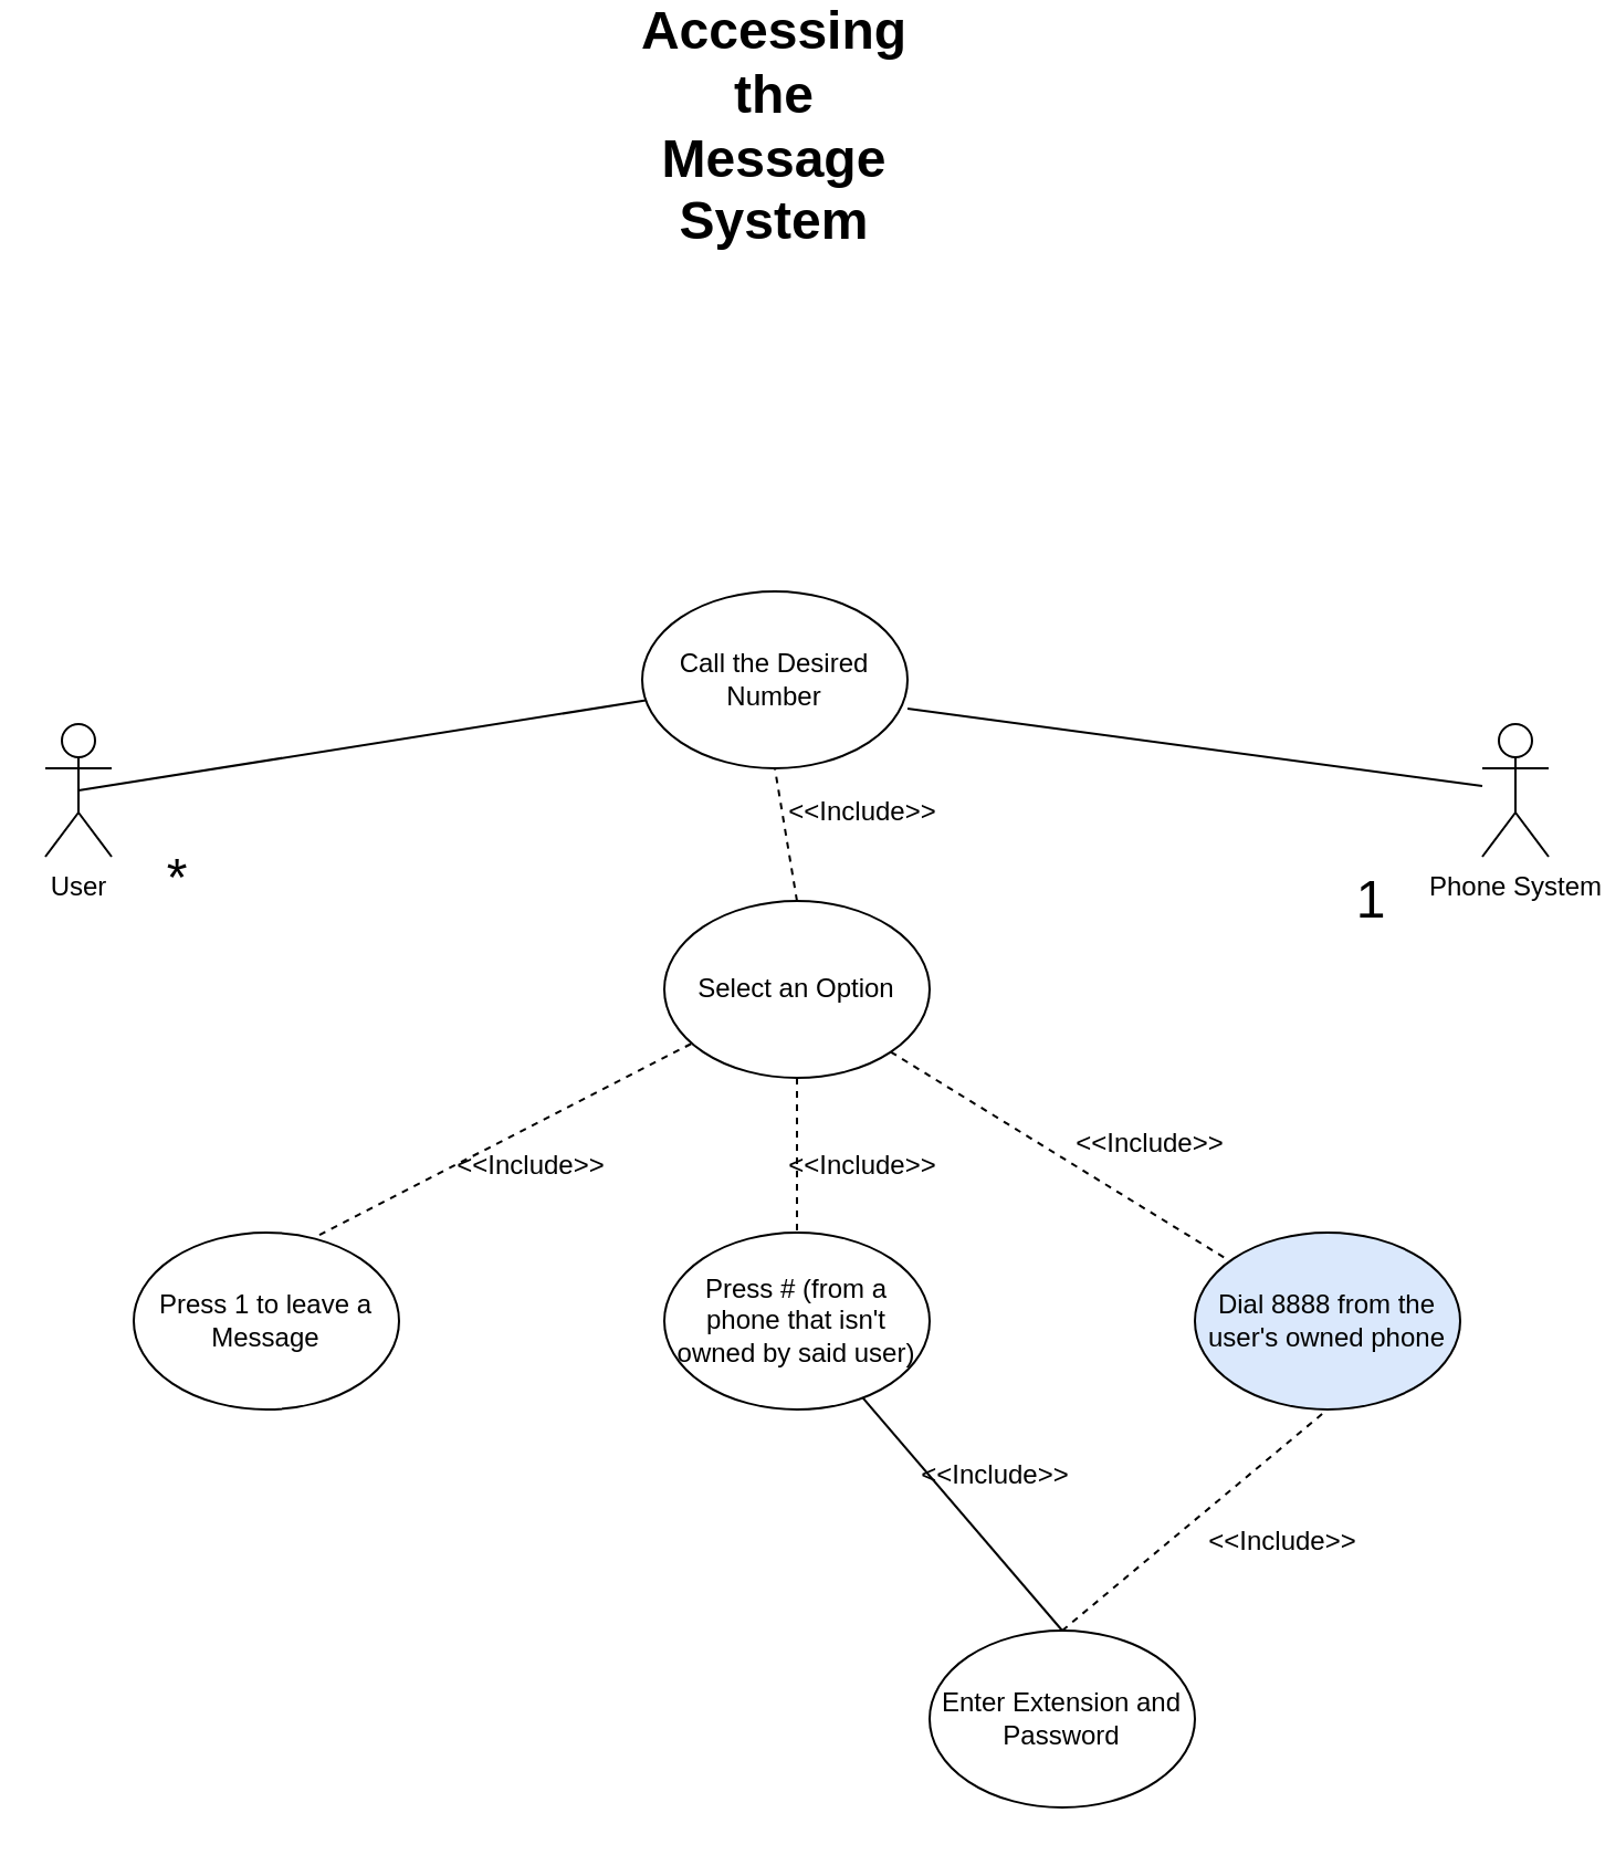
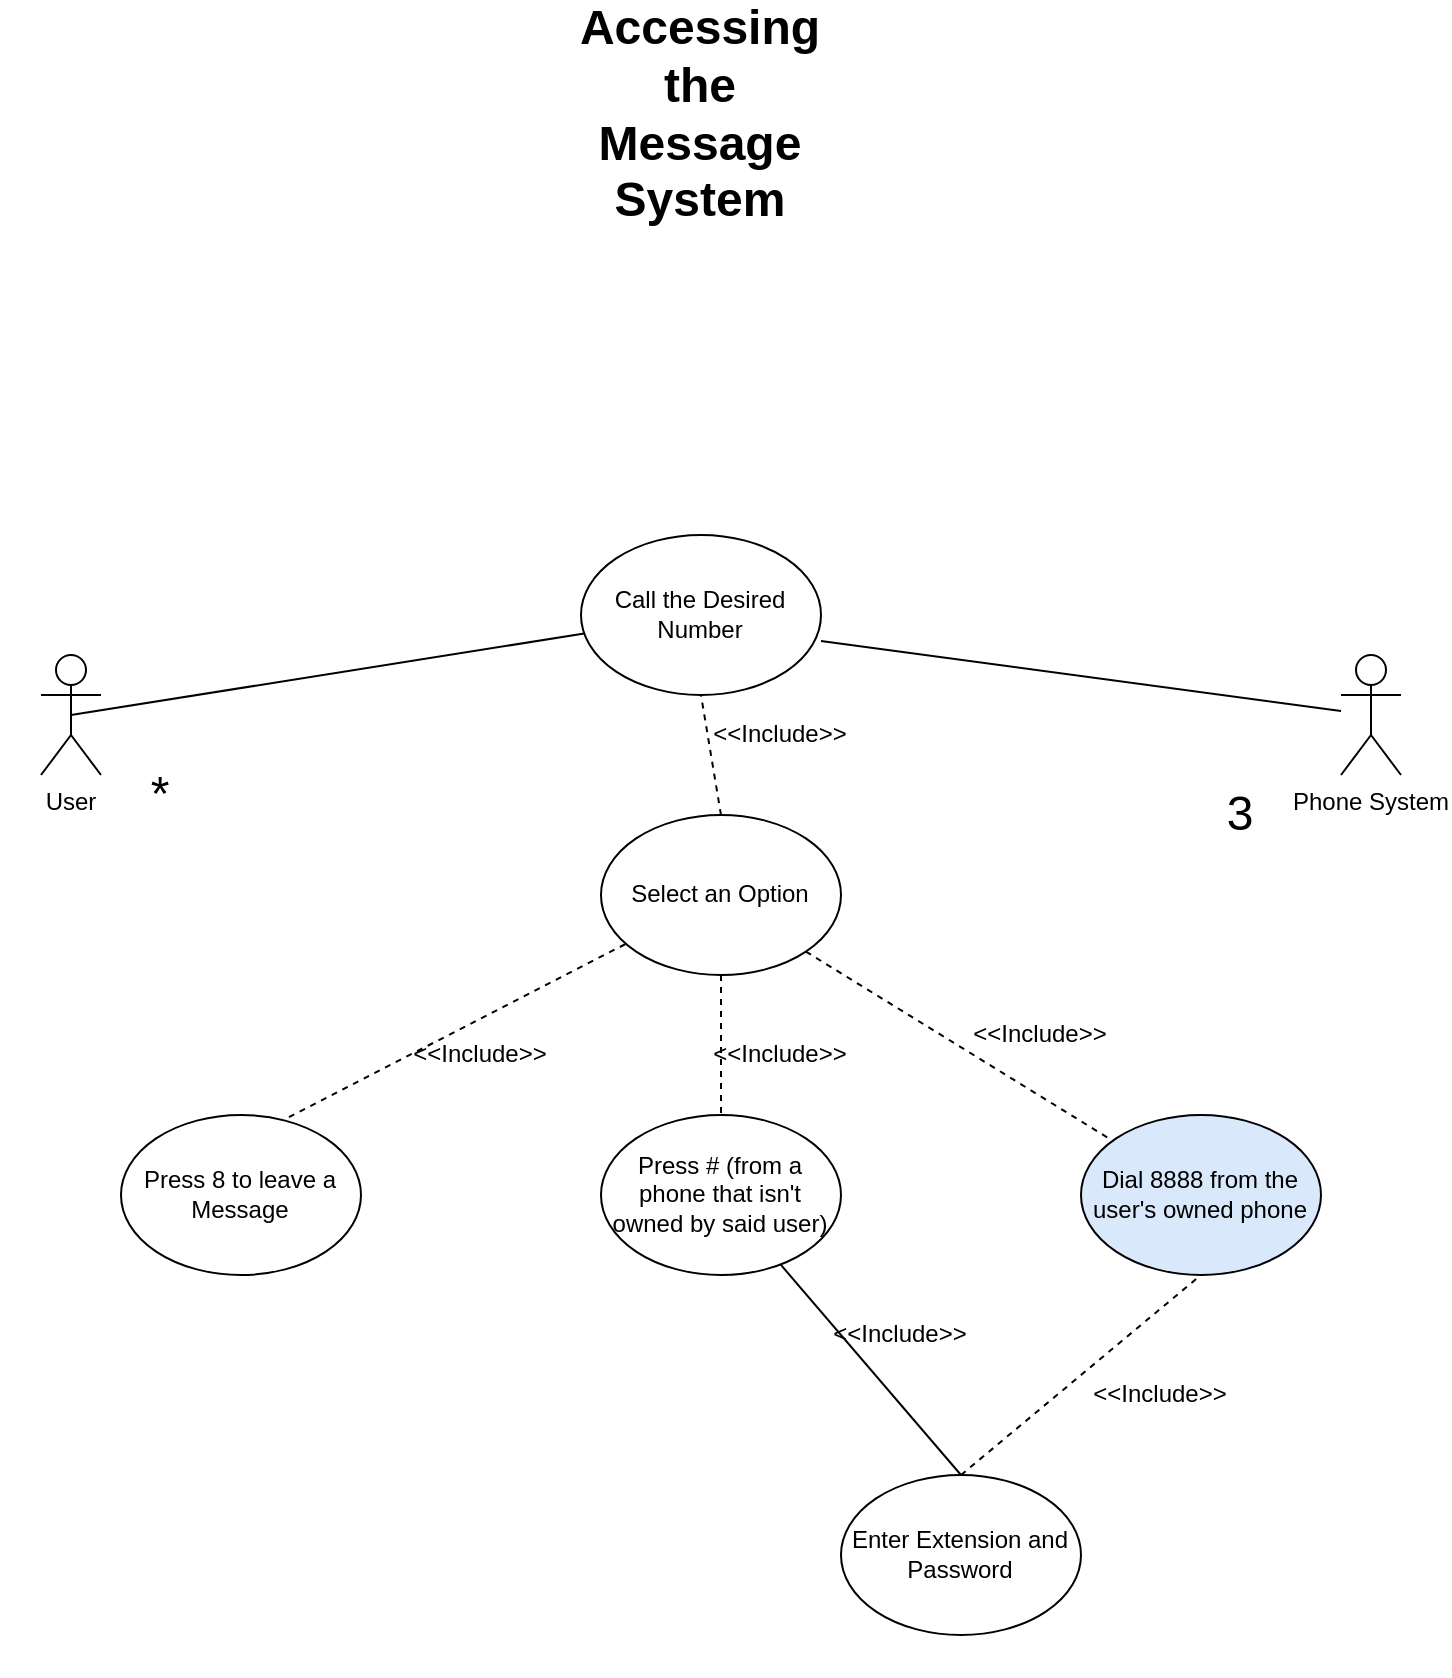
  <mxCell id="0" />
  <mxCell id="1" parent="0" />
  <mxCell id="2" value="User" style="shape=umlActor;verticalLabelPosition=bottom;verticalAlign=top;html=1;outlineConnect=0;fontSize=12;" parent="1" vertex="1"><mxGeometry x="20" y="300" width="30" height="60" as="geometry" /></mxCell>
  <mxCell id="3" value="Phone System" style="shape=umlActor;verticalLabelPosition=bottom;verticalAlign=top;html=1;outlineConnect=0;fontSize=12;" parent="1" vertex="1"><mxGeometry x="670" y="300" width="30" height="60" as="geometry" /></mxCell>
  <mxCell id="4" value="Call the Desired Number" style="ellipse;whiteSpace=wrap;html=1;fontSize=12;" parent="1" vertex="1"><mxGeometry x="290" y="240" width="120" height="80" as="geometry" /></mxCell>
  <mxCell id="5" value="" style="endArrow=none;html=1;fontSize=12;exitX=0.5;exitY=0.5;exitDx=0;exitDy=0;exitPerimeter=0;" parent="1" source="2" target="4" edge="1"><mxGeometry width="50" height="50" relative="1" as="geometry"><mxPoint x="340" y="410" as="sourcePoint" /><mxPoint x="390" y="360" as="targetPoint" /></mxGeometry></mxCell>
  <mxCell id="6" value="" style="endArrow=none;html=1;fontSize=12;exitX=1;exitY=0.663;exitDx=0;exitDy=0;exitPerimeter=0;" parent="1" source="4" target="3" edge="1"><mxGeometry width="50" height="50" relative="1" as="geometry"><mxPoint x="340" y="410" as="sourcePoint" /><mxPoint x="390" y="360" as="targetPoint" /></mxGeometry></mxCell>
  <mxCell id="7" value="Select an Option" style="ellipse;whiteSpace=wrap;html=1;fontSize=12;" parent="1" vertex="1"><mxGeometry x="300" y="380" width="120" height="80" as="geometry" /></mxCell>
- <mxCell id="8" value="Press 1 to leave a Message" style="ellipse;whiteSpace=wrap;html=1;fontSize=12;" parent="1" vertex="1"><mxGeometry x="60" y="530" width="120" height="80" as="geometry" /></mxCell>
+ <mxCell id="8" value="Press 8 to leave a Message" style="ellipse;whiteSpace=wrap;html=1;fontSize=12;" parent="1" vertex="1"><mxGeometry x="60" y="530" width="120" height="80" as="geometry" /></mxCell>
  <mxCell id="9" value="Press # (from a phone that isn't owned by said user)" style="ellipse;whiteSpace=wrap;html=1;fontSize=12;" parent="1" vertex="1"><mxGeometry x="300" y="530" width="120" height="80" as="geometry" /></mxCell>
  <mxCell id="10" value="Dial 8888 from the user's owned phone" style="ellipse;whiteSpace=wrap;html=1;fontSize=12;fillColor=#dae8fc;" parent="1" vertex="1"><mxGeometry x="540" y="530" width="120" height="80" as="geometry" /></mxCell>
  <mxCell id="11" value="Enter Extension and Password" style="ellipse;whiteSpace=wrap;html=1;fontSize=12;" parent="1" vertex="1"><mxGeometry x="420" y="710" width="120" height="80" as="geometry" /></mxCell>
  <mxCell id="12" value="" style="endArrow=none;dashed=1;html=1;fontSize=12;exitX=0.7;exitY=0.013;exitDx=0;exitDy=0;exitPerimeter=0;" parent="1" source="8" target="7" edge="1"><mxGeometry width="50" height="50" relative="1" as="geometry"><mxPoint x="340" y="370" as="sourcePoint" /><mxPoint x="390" y="320" as="targetPoint" /></mxGeometry></mxCell>
  <mxCell id="13" value="" style="endArrow=none;dashed=1;html=1;fontSize=12;entryX=0.5;entryY=1;entryDx=0;entryDy=0;exitX=0.5;exitY=0;exitDx=0;exitDy=0;" parent="1" source="7" target="4" edge="1"><mxGeometry width="50" height="50" relative="1" as="geometry"><mxPoint x="340" y="370" as="sourcePoint" /><mxPoint x="390" y="320" as="targetPoint" /></mxGeometry></mxCell>
  <mxCell id="14" value="" style="endArrow=none;dashed=0;html=1;fontSize=12;exitX=0.5;exitY=0;exitDx=0;exitDy=0;" parent="1" source="11" target="9" edge="1"><mxGeometry width="50" height="50" relative="1" as="geometry"><mxPoint x="340" y="370" as="sourcePoint" /><mxPoint x="390" y="320" as="targetPoint" /></mxGeometry></mxCell>
  <mxCell id="15" value="" style="endArrow=none;dashed=1;html=1;fontSize=12;entryX=0.5;entryY=0;entryDx=0;entryDy=0;exitX=0.5;exitY=1;exitDx=0;exitDy=0;" parent="1" source="7" target="9" edge="1"><mxGeometry width="50" height="50" relative="1" as="geometry"><mxPoint x="340" y="370" as="sourcePoint" /><mxPoint x="390" y="320" as="targetPoint" /></mxGeometry></mxCell>
  <mxCell id="16" value="" style="endArrow=none;dashed=1;html=1;fontSize=12;exitX=1;exitY=1;exitDx=0;exitDy=0;" parent="1" source="7" target="10" edge="1"><mxGeometry width="50" height="50" relative="1" as="geometry"><mxPoint x="340" y="370" as="sourcePoint" /><mxPoint x="390" y="320" as="targetPoint" /></mxGeometry></mxCell>
  <mxCell id="17" value="" style="endArrow=none;dashed=1;html=1;fontSize=12;entryX=0.5;entryY=1;entryDx=0;entryDy=0;exitX=0.5;exitY=0;exitDx=0;exitDy=0;" parent="1" source="11" target="10" edge="1"><mxGeometry width="50" height="50" relative="1" as="geometry"><mxPoint x="340" y="370" as="sourcePoint" /><mxPoint x="390" y="320" as="targetPoint" /></mxGeometry></mxCell>
  <mxCell id="18" value="&amp;lt;&amp;lt;Include&amp;gt;&amp;gt;" style="text;html=1;strokeColor=none;fillColor=none;align=center;verticalAlign=middle;whiteSpace=wrap;rounded=0;fontSize=12;" parent="1" vertex="1"><mxGeometry x="500" y="480" width="40" height="20" as="geometry" /></mxCell>
  <mxCell id="19" value="&amp;lt;&amp;lt;Include&amp;gt;&amp;gt;" style="text;html=1;strokeColor=none;fillColor=none;align=center;verticalAlign=middle;whiteSpace=wrap;rounded=0;fontSize=12;" parent="1" vertex="1"><mxGeometry x="370" y="490" width="40" height="20" as="geometry" /></mxCell>
  <mxCell id="20" value="&amp;lt;&amp;lt;Include&amp;gt;&amp;gt;" style="text;html=1;strokeColor=none;fillColor=none;align=center;verticalAlign=middle;whiteSpace=wrap;rounded=0;fontSize=12;" parent="1" vertex="1"><mxGeometry x="220" y="490" width="40" height="20" as="geometry" /></mxCell>
  <mxCell id="21" value="&amp;lt;&amp;lt;Include&amp;gt;&amp;gt;" style="text;html=1;strokeColor=none;fillColor=none;align=center;verticalAlign=middle;whiteSpace=wrap;rounded=0;fontSize=12;" parent="1" vertex="1"><mxGeometry x="430" y="630" width="40" height="20" as="geometry" /></mxCell>
  <mxCell id="22" value="&amp;lt;&amp;lt;Include&amp;gt;&amp;gt;" style="text;html=1;strokeColor=none;fillColor=none;align=center;verticalAlign=middle;whiteSpace=wrap;rounded=0;fontSize=12;" parent="1" vertex="1"><mxGeometry x="370" y="330" width="40" height="20" as="geometry" /></mxCell>
  <mxCell id="23" value="&amp;lt;&amp;lt;Include&amp;gt;&amp;gt;" style="text;html=1;strokeColor=none;fillColor=none;align=center;verticalAlign=middle;whiteSpace=wrap;rounded=0;fontSize=12;" parent="1" vertex="1"><mxGeometry x="560" y="660" width="40" height="20" as="geometry" /></mxCell>
  <mxCell id="24" value="Accessing the Message System" style="text;html=1;strokeColor=none;fillColor=none;align=center;verticalAlign=middle;whiteSpace=wrap;rounded=0;fontSize=24;fontStyle=1" parent="1" vertex="1"><mxGeometry x="330" y="20" width="40" height="20" as="geometry" /></mxCell>
  <mxCell id="25" value="*" style="text;html=1;strokeColor=none;fillColor=none;align=center;verticalAlign=middle;whiteSpace=wrap;rounded=0;fontSize=24;" parent="1" vertex="1"><mxGeometry x="60" y="360" width="40" height="20" as="geometry" /></mxCell>
- <mxCell id="26" value="1" style="text;html=1;strokeColor=none;fillColor=none;align=center;verticalAlign=middle;whiteSpace=wrap;rounded=0;fontSize=24;" parent="1" vertex="1"><mxGeometry x="600" y="370" width="40" height="20" as="geometry" /></mxCell>
+ <mxCell id="26" value="3" style="text;html=1;strokeColor=none;fillColor=none;align=center;verticalAlign=middle;whiteSpace=wrap;rounded=0;fontSize=24;" parent="1" vertex="1"><mxGeometry x="600" y="370" width="40" height="20" as="geometry" /></mxCell>
